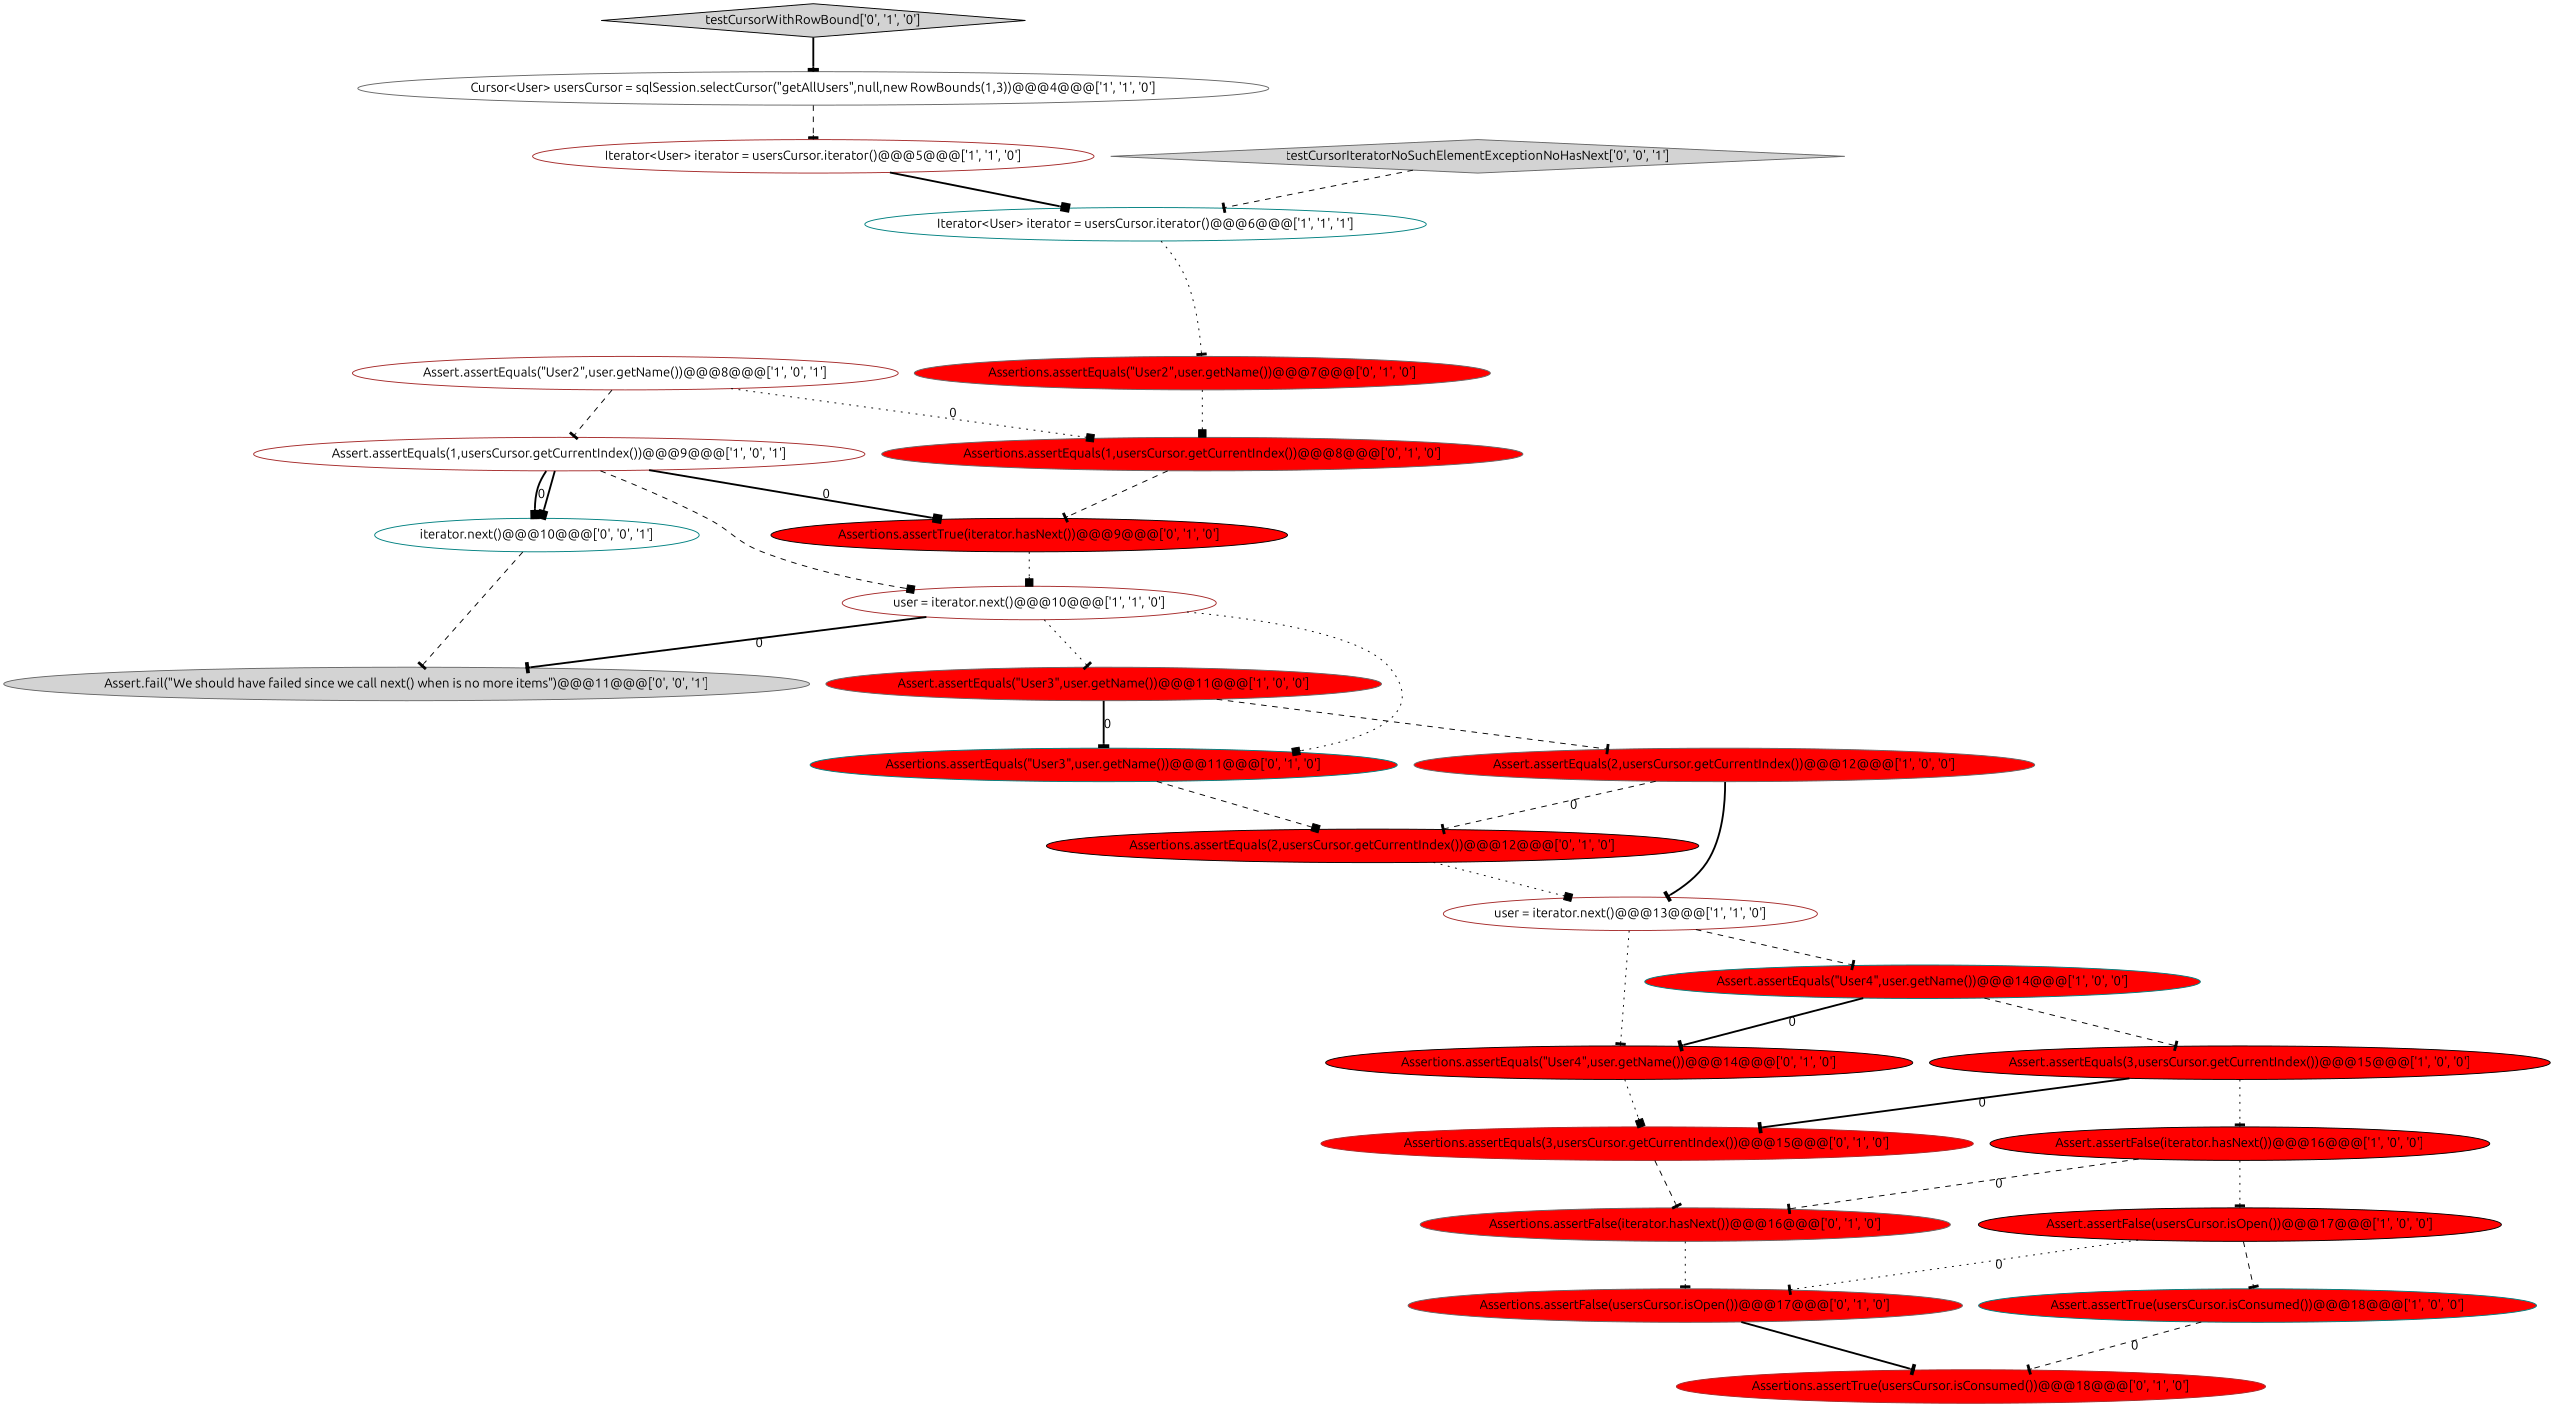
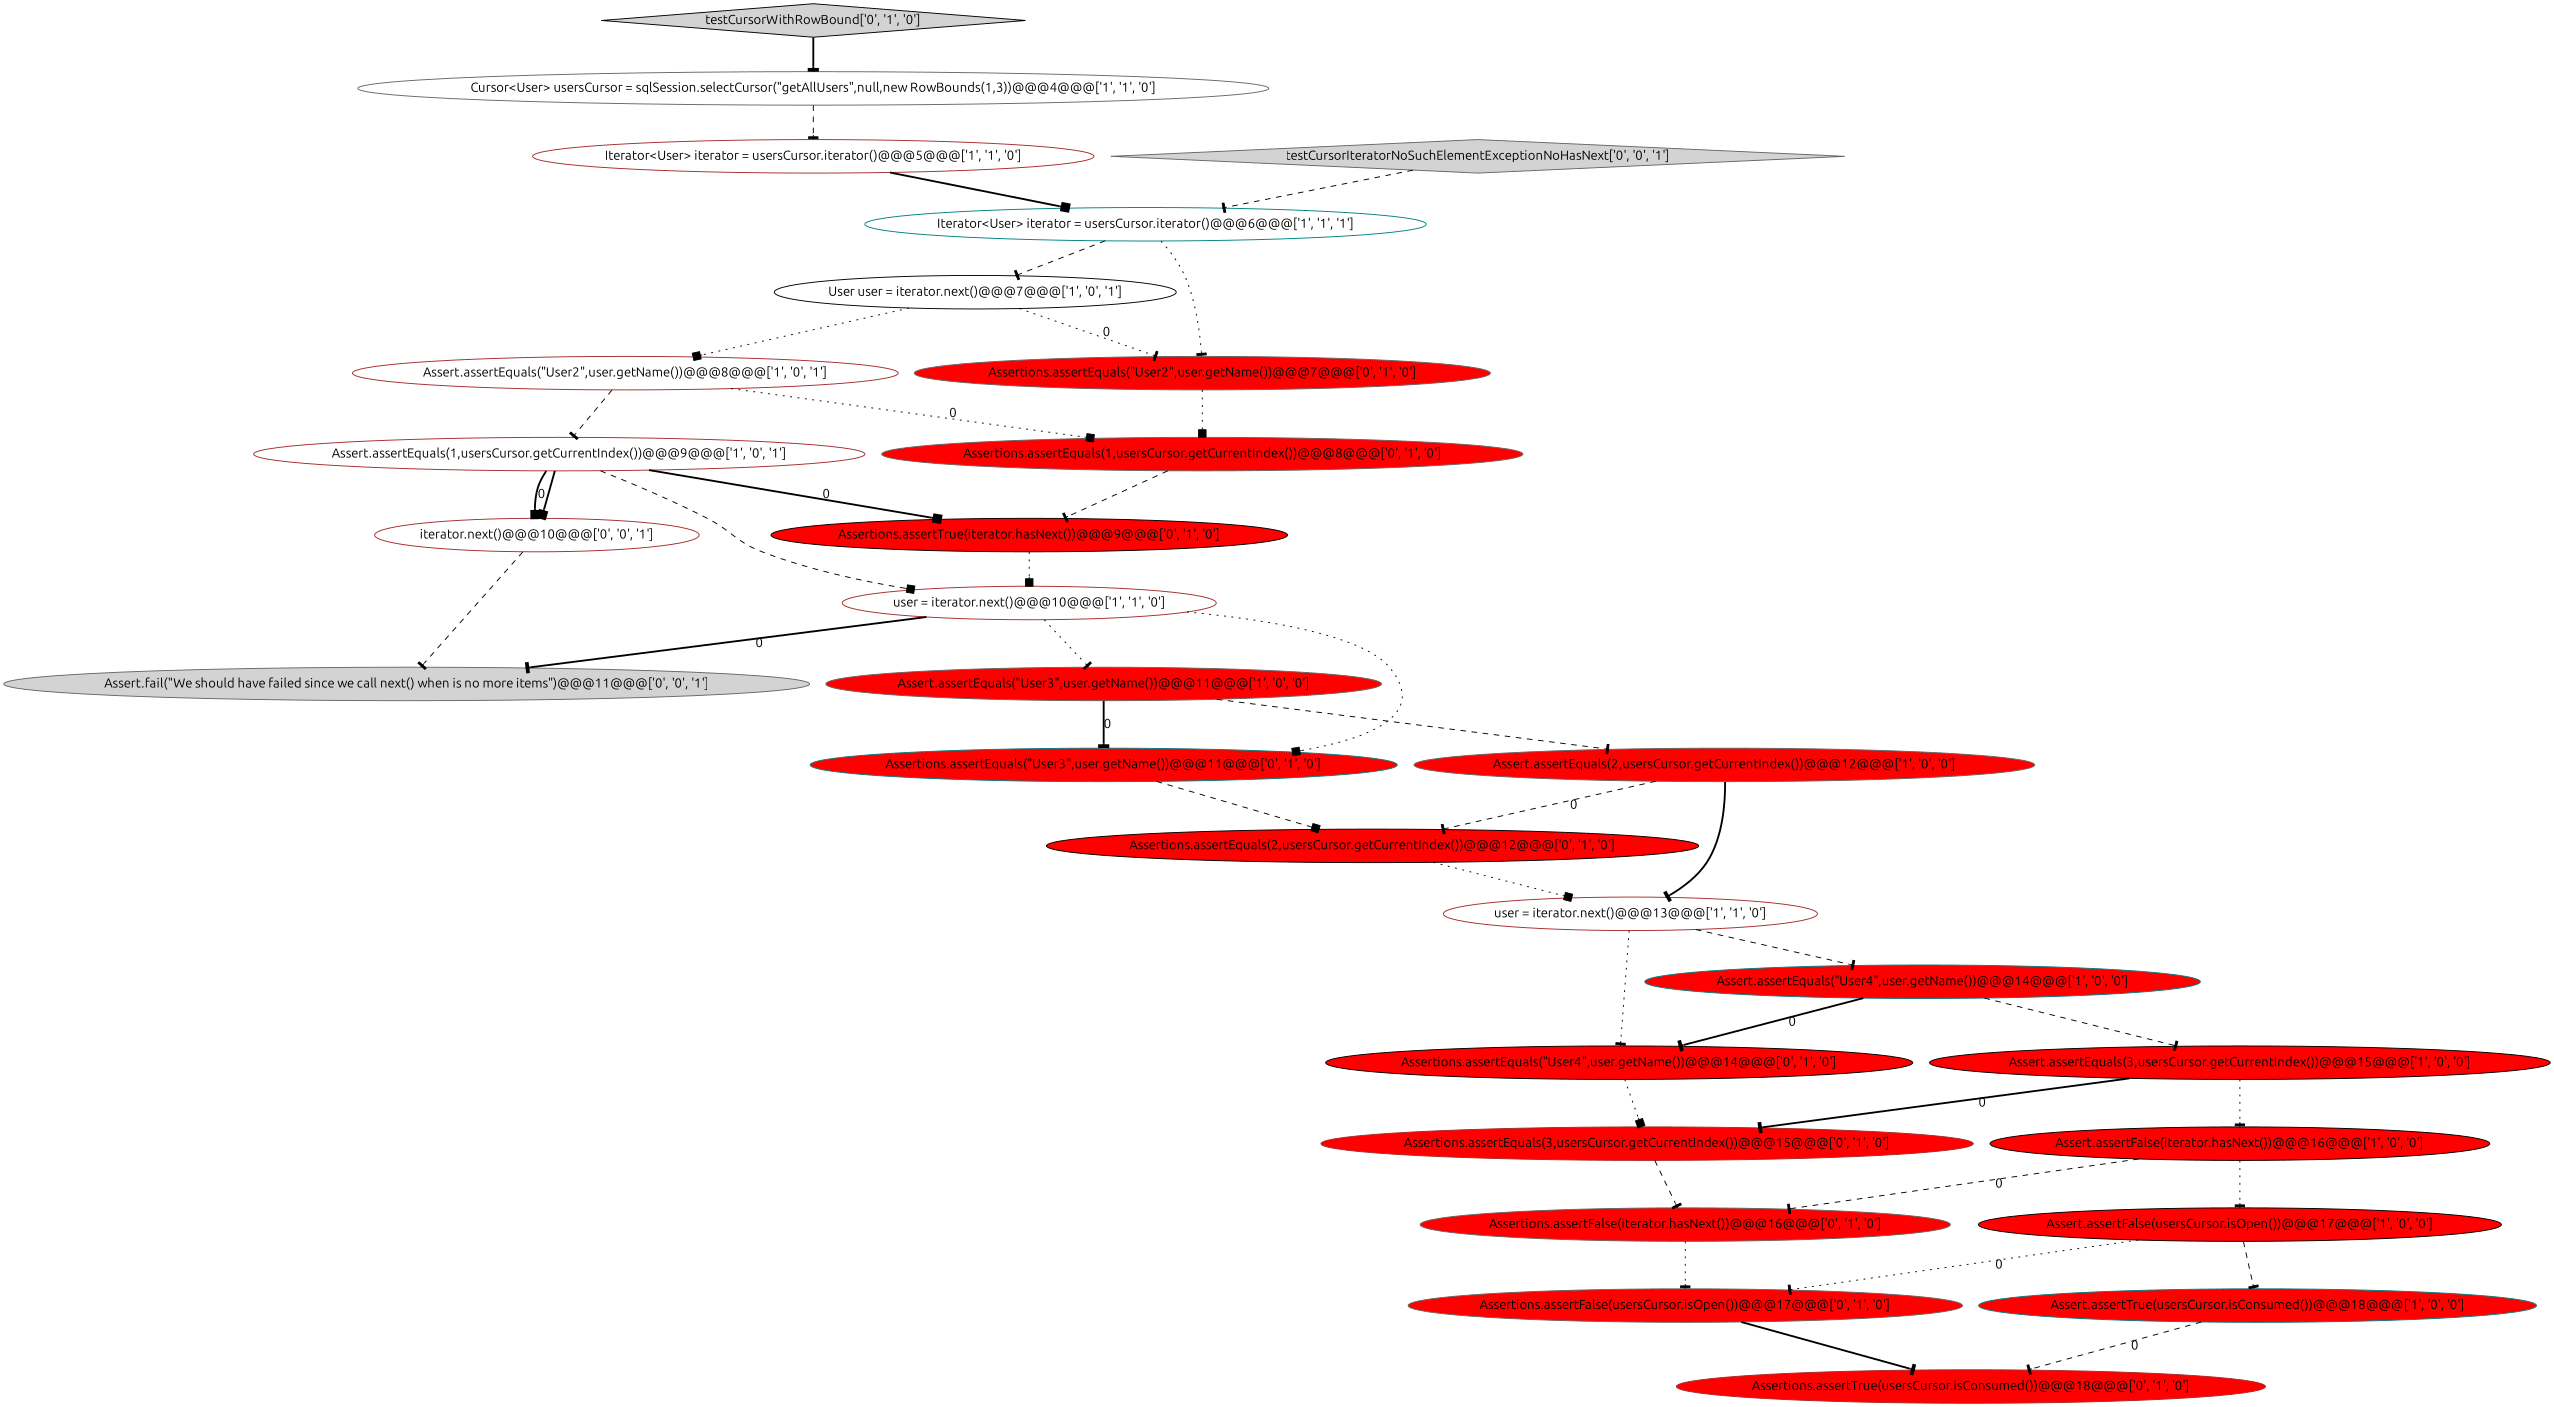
  digraph {
    fontname=Ubuntu
    node [color=gray40 fillcolor=red fontname=Ubuntu shape=ellipse style=filled]
    edge [arrowhead=tee fontname=Ubuntu style=dashed]
    n1 [label="Assertions.assertEquals(\"User2\",user.getName())@@@7@@@['0', '1', '0']"]
    n2 [label="Assertions.assertEquals(1,usersCursor.getCurrentIndex())@@@8@@@['0', '1', '0']"]
    n3 [color=black label="Assertions.assertTrue(iterator.hasNext())@@@9@@@['0', '1', '0']"]
    n4 [label="Assert.assertEquals(2,usersCursor.getCurrentIndex())@@@12@@@['1', '0', '0']"]
    n5 [color=brown fillcolor=white label="user = iterator.next()@@@13@@@['1', '1', '0']"]
    n6 [color=black label="Assertions.assertEquals(2,usersCursor.getCurrentIndex())@@@12@@@['0', '1', '0']"]
    n7 [color=black label="Assertions.assertEquals(\"User4\",user.getName())@@@14@@@['0', '1', '0']"]
    n8 [color=teal label="Assert.assertEquals(\"User4\",user.getName())@@@14@@@['1', '0', '0']"]
    n9 [color=brown fillcolor=white label="user = iterator.next()@@@10@@@['1', '1', '0']"]
    n10 [fillcolor=lightgray label="Assert.fail(\"We should have failed since we call next() when is no more items\")@@@11@@@['0', '0', '1']"]
    n11 [color=teal label="Assertions.assertEquals(\"User3\",user.getName())@@@11@@@['0', '1', '0']"]
    n12 [label="Assert.assertEquals(\"User3\",user.getName())@@@11@@@['1', '0', '0']"]
    n13 [color=brown label="Assertions.assertEquals(3,usersCursor.getCurrentIndex())@@@15@@@['0', '1', '0']"]
    n14 [color=black label="Assert.assertEquals(3,usersCursor.getCurrentIndex())@@@15@@@['1', '0', '0']"]
    n15 [color=black label="Assert.assertFalse(usersCursor.isOpen())@@@17@@@['1', '0', '0']"]
    n16 [color=teal label="Assert.assertTrue(usersCursor.isConsumed())@@@18@@@['1', '0', '0']"]
    n17 [label="Assertions.assertFalse(usersCursor.isOpen())@@@17@@@['0', '1', '0']"]
    n18 [color=brown label="Assertions.assertTrue(usersCursor.isConsumed())@@@18@@@['0', '1', '0']"]
    n19 [label="Assertions.assertFalse(iterator.hasNext())@@@16@@@['0', '1', '0']"]
    n20 [color=black fillcolor=lightgray label="testCursorWithRowBound['0', '1', '0']" shape=diamond]
    n21 [fillcolor=white label="Cursor<User> usersCursor = sqlSession.selectCursor(\"getAllUsers\",null,new RowBounds(1,3))@@@4@@@['1', '1', '0']"]
    n22 [color=brown fillcolor=white label="Iterator<User> iterator = usersCursor.iterator()@@@5@@@['1', '1', '0']"]
-   n23 [color=teal fillcolor=white label="iterator.next()@@@10@@@['0', '0', '1']"]
+   n23 [color=brown fillcolor=white label="iterator.next()@@@10@@@['0', '0', '1']"]
+   n24 [color=black fillcolor=white label="User user = iterator.next()@@@7@@@['1', '0', '1']"]
    n25 [color=brown fillcolor=white label="Assert.assertEquals(\"User2\",user.getName())@@@8@@@['1', '0', '1']"]
    n26 [color=brown fillcolor=white label="Assert.assertEquals(1,usersCursor.getCurrentIndex())@@@9@@@['1', '0', '1']"]
    n27 [color=black label="Assert.assertFalse(iterator.hasNext())@@@16@@@['1', '0', '0']"]
    n28 [fillcolor=lightgray label="testCursorIteratorNoSuchElementExceptionNoHasNext['0', '0', '1']" shape=diamond]
    n29 [color=teal fillcolor=white label="Iterator<User> iterator = usersCursor.iterator()@@@6@@@['1', '1', '1']"]
    n1 -> n2 [arrowhead=box style=dotted]
    n2 -> n3
    n3 -> n9 [arrowhead=box style=dotted]
    n4 -> n5 [style=bold]
    n4 -> n6 [label=0]
    n5 -> n7 [style=dotted]
    n5 -> n8
    n6 -> n5 [arrowhead=box style=dotted]
    n7 -> n13 [arrowhead=box style=dotted]
    n8 -> n7 [label=0 style=bold]
    n8 -> n14
    n9 -> n10 [label=0 style=bold]
    n9 -> n11 [arrowhead=box style=dotted]
    n9 -> n12 [style=dotted]
    n11 -> n6 [arrowhead=box]
    n12 -> n4
    n12 -> n11 [label=0 style=bold]
    n13 -> n19
    n14 -> n13 [label=0 style=bold]
    n14 -> n27 [style=dotted]
    n15 -> n16
    n15 -> n17 [label=0 style=dotted]
    n16 -> n18 [label=0]
    n17 -> n18 [style=bold]
    n19 -> n17 [style=dotted]
    n20 -> n21 [style=bold]
    n21 -> n22
    n22 -> n29 [arrowhead=box style=bold]
    n23 -> n10
+   n24 -> n1 [label=0 style=dotted]
+   n24 -> n25 [arrowhead=box style=dotted]
    n25 -> n2 [arrowhead=box label=0 style=dotted]
    n25 -> n26
    n26 -> n3 [arrowhead=box label=0 style=bold]
    n26 -> n9 [arrowhead=box]
    n26 -> n23 [arrowhead=box style=bold]
    n26 -> n23 [arrowhead=box label=0 style=bold]
    n27 -> n15 [style=dotted]
    n27 -> n19 [label=0]
    n28 -> n29
    n29 -> n1 [style=dotted]
+   n29 -> n24
  }
